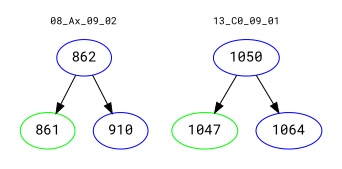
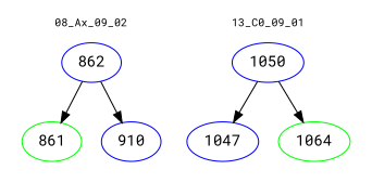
  digraph {
    fontname="Roboto Mono"
    node [color=blue fontname="Roboto Mono"]
    edge [color=black fontname="Roboto Mono"]
    n1 [label=862]
    n2 [color=green label=861]
    n3 [label=910]
    n4 [label=1050]
-   n5 [color=green label=1047]
-   n6 [label=1064]
+   n5 [label=1047]
+   n6 [color=green label=1064]
    subgraph cluster_1 {
      color=white
      fontsize=10
      label="08_Ax_09_02"
      n1
      n2
      n3
    }
    subgraph cluster_2 {
      color=white
      fontsize=10
      label="13_C0_09_01"
      n4
      n5
      n6
    }
    n1 -> n2
    n1 -> n3
    n4 -> n5
    n4 -> n6
  }
